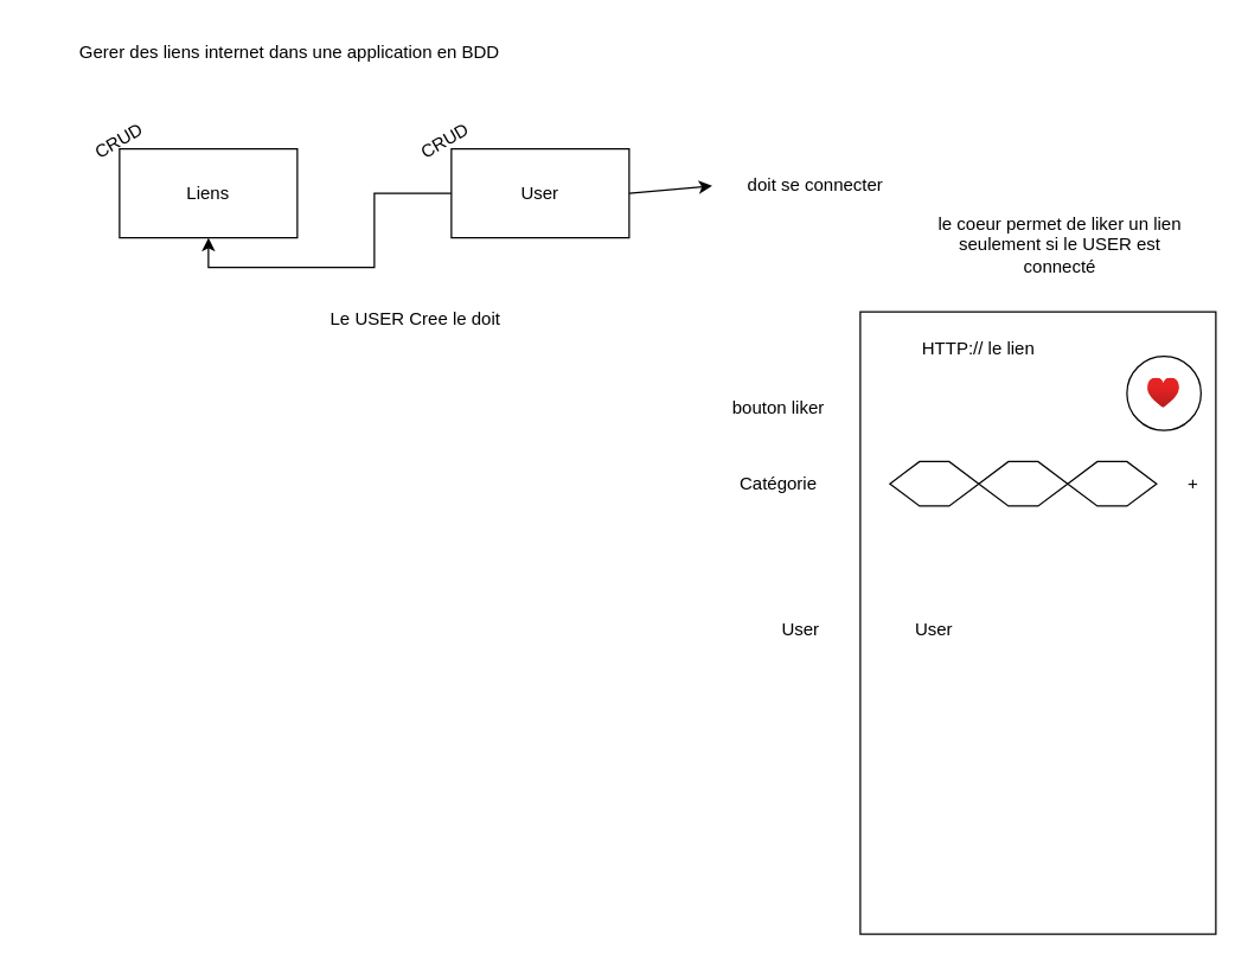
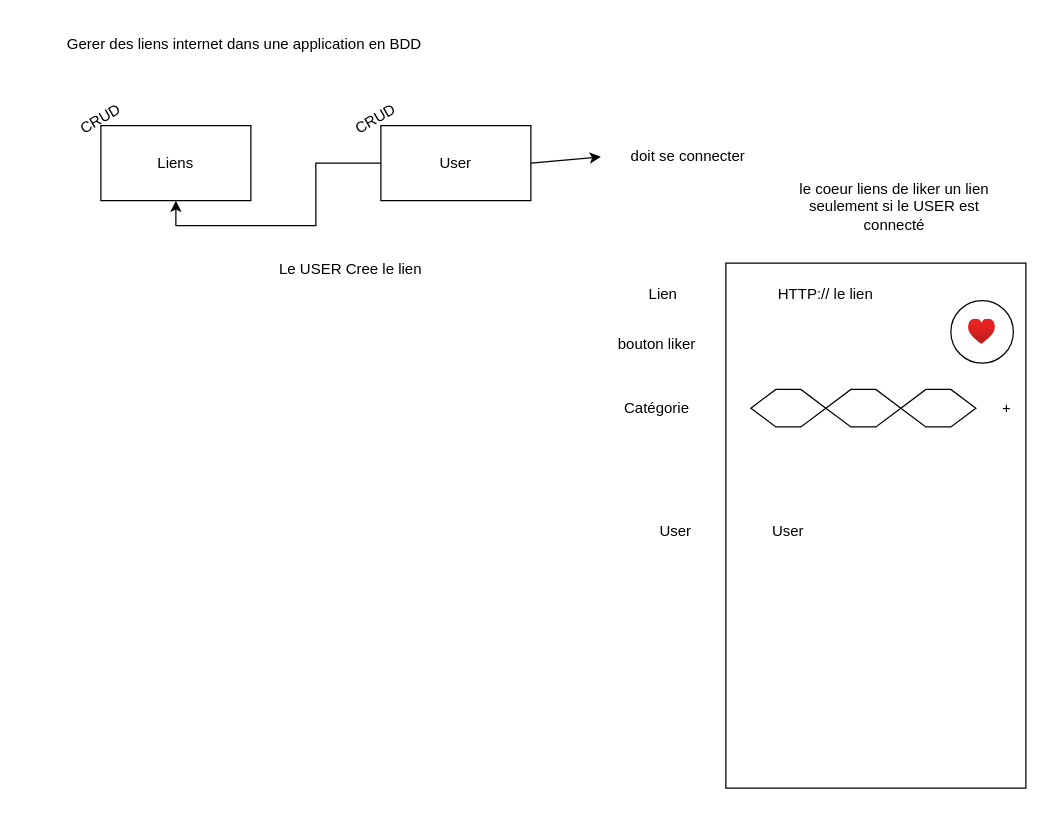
  <mxCell id="0" />
  <mxCell id="1" parent="0" />
  <mxCell id="2" value="Gerer des liens internet dans une application en BDD" style="text;html=1;strokeColor=none;fillColor=none;align=center;verticalAlign=middle;whiteSpace=wrap;rounded=0;" parent="1" vertex="1"><mxGeometry x="20" y="20" width="350" height="30" as="geometry" /></mxCell>
  <mxCell id="3" value="" style="rounded=0;whiteSpace=wrap;html=1;" parent="1" vertex="1"><mxGeometry x="80" y="100" width="120" height="60" as="geometry" /></mxCell>
  <mxCell id="4" value="Liens" style="text;html=1;strokeColor=none;fillColor=none;align=center;verticalAlign=middle;whiteSpace=wrap;rounded=0;" parent="1" vertex="1"><mxGeometry x="110" y="115" width="60" height="30" as="geometry" /></mxCell>
  <mxCell id="5" style="edgeStyle=orthogonalEdgeStyle;rounded=0;orthogonalLoop=1;jettySize=auto;html=1;entryX=0.5;entryY=1;entryDx=0;entryDy=0;" parent="1" source="6" target="3" edge="1"><mxGeometry relative="1" as="geometry" /></mxCell>
  <mxCell id="6" value="" style="rounded=0;whiteSpace=wrap;html=1;" parent="1" vertex="1"><mxGeometry x="304" y="100" width="120" height="60" as="geometry" /></mxCell>
  <mxCell id="7" value="User" style="text;html=1;strokeColor=none;fillColor=none;align=center;verticalAlign=middle;whiteSpace=wrap;rounded=0;" parent="1" vertex="1"><mxGeometry x="334" y="115" width="60" height="30" as="geometry" /></mxCell>
  <mxCell id="8" value="CRUD" style="text;html=1;strokeColor=none;fillColor=none;align=center;verticalAlign=middle;whiteSpace=wrap;rounded=0;rotation=-30;" parent="1" vertex="1"><mxGeometry x="50" y="80" width="60" height="30" as="geometry" /></mxCell>
  <mxCell id="9" value="CRUD" style="text;html=1;strokeColor=none;fillColor=none;align=center;verticalAlign=middle;whiteSpace=wrap;rounded=0;rotation=-30;" parent="1" vertex="1"><mxGeometry x="270" y="80" width="60" height="30" as="geometry" /></mxCell>
  <mxCell id="10" value="" style="rounded=0;whiteSpace=wrap;html=1;" parent="1" vertex="1"><mxGeometry x="580" y="210" width="240" height="420" as="geometry" /></mxCell>
  <mxCell id="11" value="HTTP:// le lien" style="text;html=1;strokeColor=none;fillColor=none;align=center;verticalAlign=middle;whiteSpace=wrap;rounded=0;" parent="1" vertex="1"><mxGeometry x="590" y="220" width="140" height="30" as="geometry" /></mxCell>
  <mxCell id="12" value="" style="shape=hexagon;perimeter=hexagonPerimeter2;whiteSpace=wrap;html=1;fixedSize=1;" parent="1" vertex="1"><mxGeometry x="600" y="311" width="60" height="30" as="geometry" /></mxCell>
  <mxCell id="13" value="" style="shape=hexagon;perimeter=hexagonPerimeter2;whiteSpace=wrap;html=1;fixedSize=1;" parent="1" vertex="1"><mxGeometry x="660" y="311" width="60" height="30" as="geometry" /></mxCell>
  <mxCell id="14" value="" style="shape=hexagon;perimeter=hexagonPerimeter2;whiteSpace=wrap;html=1;fixedSize=1;" parent="1" vertex="1"><mxGeometry x="720" y="311" width="60" height="30" as="geometry" /></mxCell>
  <mxCell id="15" value="+" style="text;html=1;strokeColor=none;fillColor=none;align=center;verticalAlign=middle;whiteSpace=wrap;rounded=0;" parent="1" vertex="1"><mxGeometry x="790" y="311" width="30" height="30" as="geometry" /></mxCell>
+ <mxCell id="16" value="Lien" style="text;html=1;strokeColor=none;fillColor=none;align=center;verticalAlign=middle;whiteSpace=wrap;rounded=0;" parent="1" vertex="1"><mxGeometry x="500" y="220" width="60" height="30" as="geometry" /></mxCell>
  <mxCell id="17" value="Catégorie" style="text;html=1;strokeColor=none;fillColor=none;align=center;verticalAlign=middle;whiteSpace=wrap;rounded=0;" parent="1" vertex="1"><mxGeometry x="490" y="311" width="70" height="30" as="geometry" /></mxCell>
  <mxCell id="18" value="User" style="text;html=1;strokeColor=none;fillColor=none;align=center;verticalAlign=middle;whiteSpace=wrap;rounded=0;" parent="1" vertex="1"><mxGeometry x="510" y="410" width="60" height="30" as="geometry" /></mxCell>
  <mxCell id="19" value="User" style="text;html=1;strokeColor=none;fillColor=none;align=center;verticalAlign=middle;whiteSpace=wrap;rounded=0;" parent="1" vertex="1"><mxGeometry x="600" y="410" width="60" height="30" as="geometry" /></mxCell>
  <mxCell id="20" value="" style="ellipse;whiteSpace=wrap;html=1;aspect=fixed;" parent="1" vertex="1"><mxGeometry x="760" y="240" width="50" height="50" as="geometry" /></mxCell>
  <mxCell id="21" value="bouton liker" style="text;html=1;strokeColor=none;fillColor=none;align=center;verticalAlign=middle;whiteSpace=wrap;rounded=0;" parent="1" vertex="1"><mxGeometry x="490" y="260" width="70" height="30" as="geometry" /></mxCell>
  <mxCell id="22" value="" style="image;aspect=fixed;html=1;points=[];align=center;fontSize=12;image=img/lib/azure2/general/Heart.svg;" parent="1" vertex="1"><mxGeometry x="774.34" y="255" width="21.33" height="20" as="geometry" /></mxCell>
  <mxCell id="23" value="doit se connecter" style="text;html=1;strokeColor=none;fillColor=none;align=center;verticalAlign=middle;whiteSpace=wrap;rounded=0;" parent="1" vertex="1"><mxGeometry x="480" y="110" width="140" height="30" as="geometry" /></mxCell>
  <mxCell id="24" value="" style="endArrow=classic;html=1;rounded=0;exitX=1;exitY=0.5;exitDx=0;exitDy=0;entryX=0;entryY=0.5;entryDx=0;entryDy=0;" parent="1" source="6" target="23" edge="1"><mxGeometry width="50" height="50" relative="1" as="geometry"><mxPoint x="410" y="250" as="sourcePoint" /><mxPoint x="460" y="200" as="targetPoint" /></mxGeometry></mxCell>
- <mxCell id="25" value="le coeur permet de liker un lien seulement si le USER est connecté" style="text;html=1;strokeColor=none;fillColor=none;align=center;verticalAlign=middle;whiteSpace=wrap;rounded=0;" parent="1" vertex="1"><mxGeometry x="630" y="140" width="170" height="50" as="geometry" /></mxCell>
- <mxCell id="26" value="Le USER Cree le doit" style="text;html=1;strokeColor=none;fillColor=none;align=center;verticalAlign=middle;whiteSpace=wrap;rounded=0;" parent="1" vertex="1"><mxGeometry x="210" y="200" width="140" height="30" as="geometry" /></mxCell>
+ <mxCell id="25" value="le coeur liens de liker un lien seulement si le USER est connecté" style="text;html=1;strokeColor=none;fillColor=none;align=center;verticalAlign=middle;whiteSpace=wrap;rounded=0;" parent="1" vertex="1"><mxGeometry x="630" y="140" width="170" height="50" as="geometry" /></mxCell>
+ <mxCell id="26" value="Le USER Cree le lien" style="text;html=1;strokeColor=none;fillColor=none;align=center;verticalAlign=middle;whiteSpace=wrap;rounded=0;" parent="1" vertex="1"><mxGeometry x="210" y="200" width="140" height="30" as="geometry" /></mxCell>
